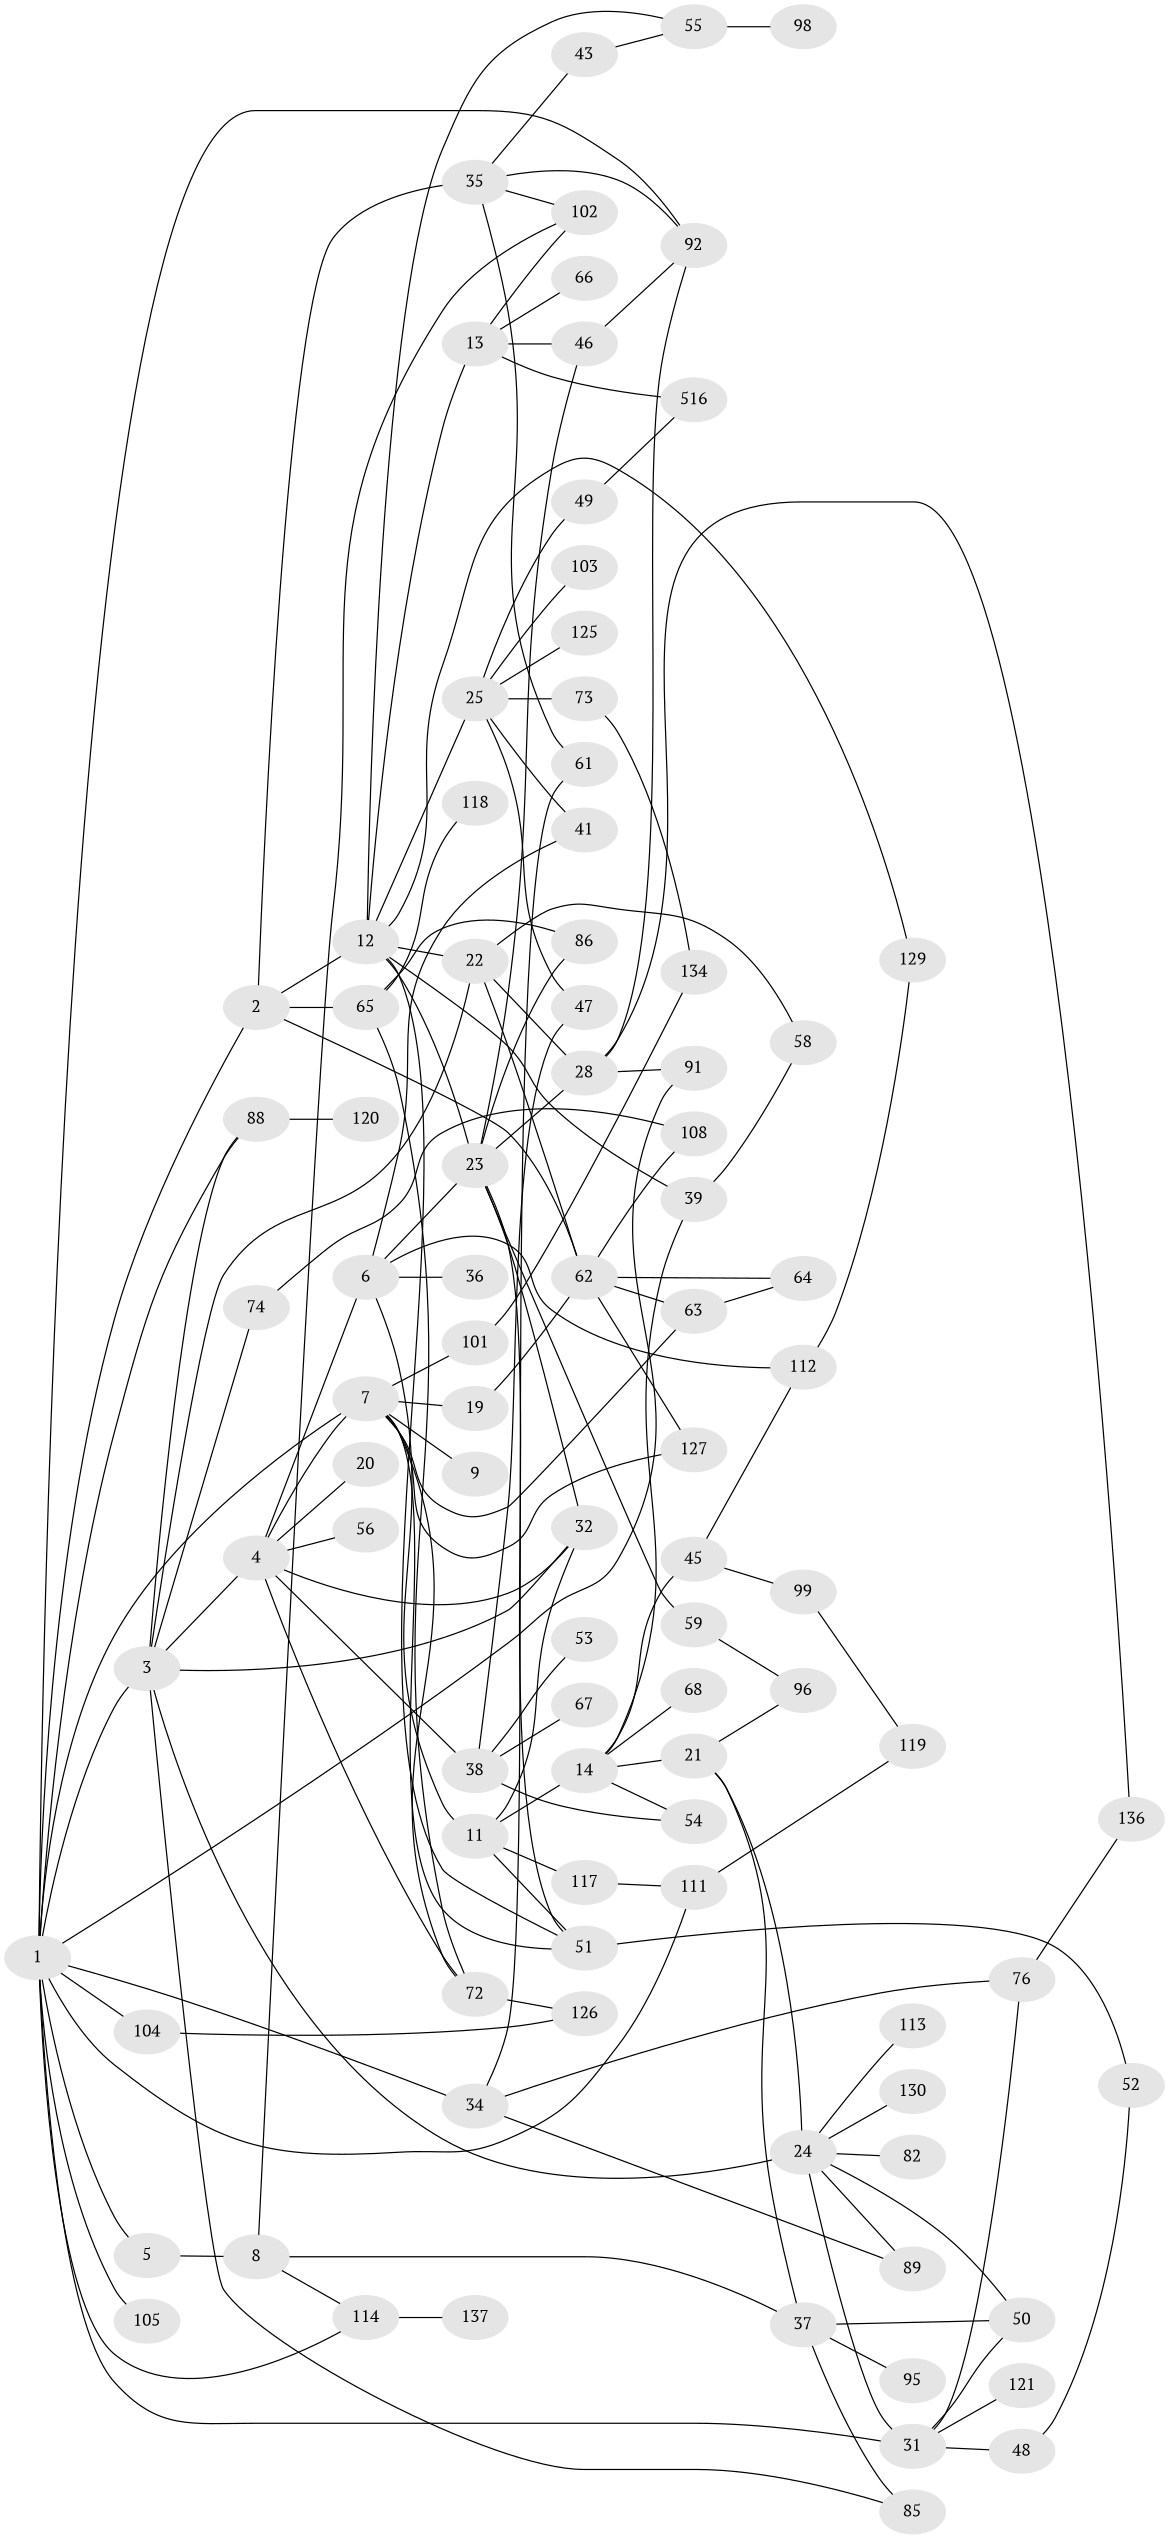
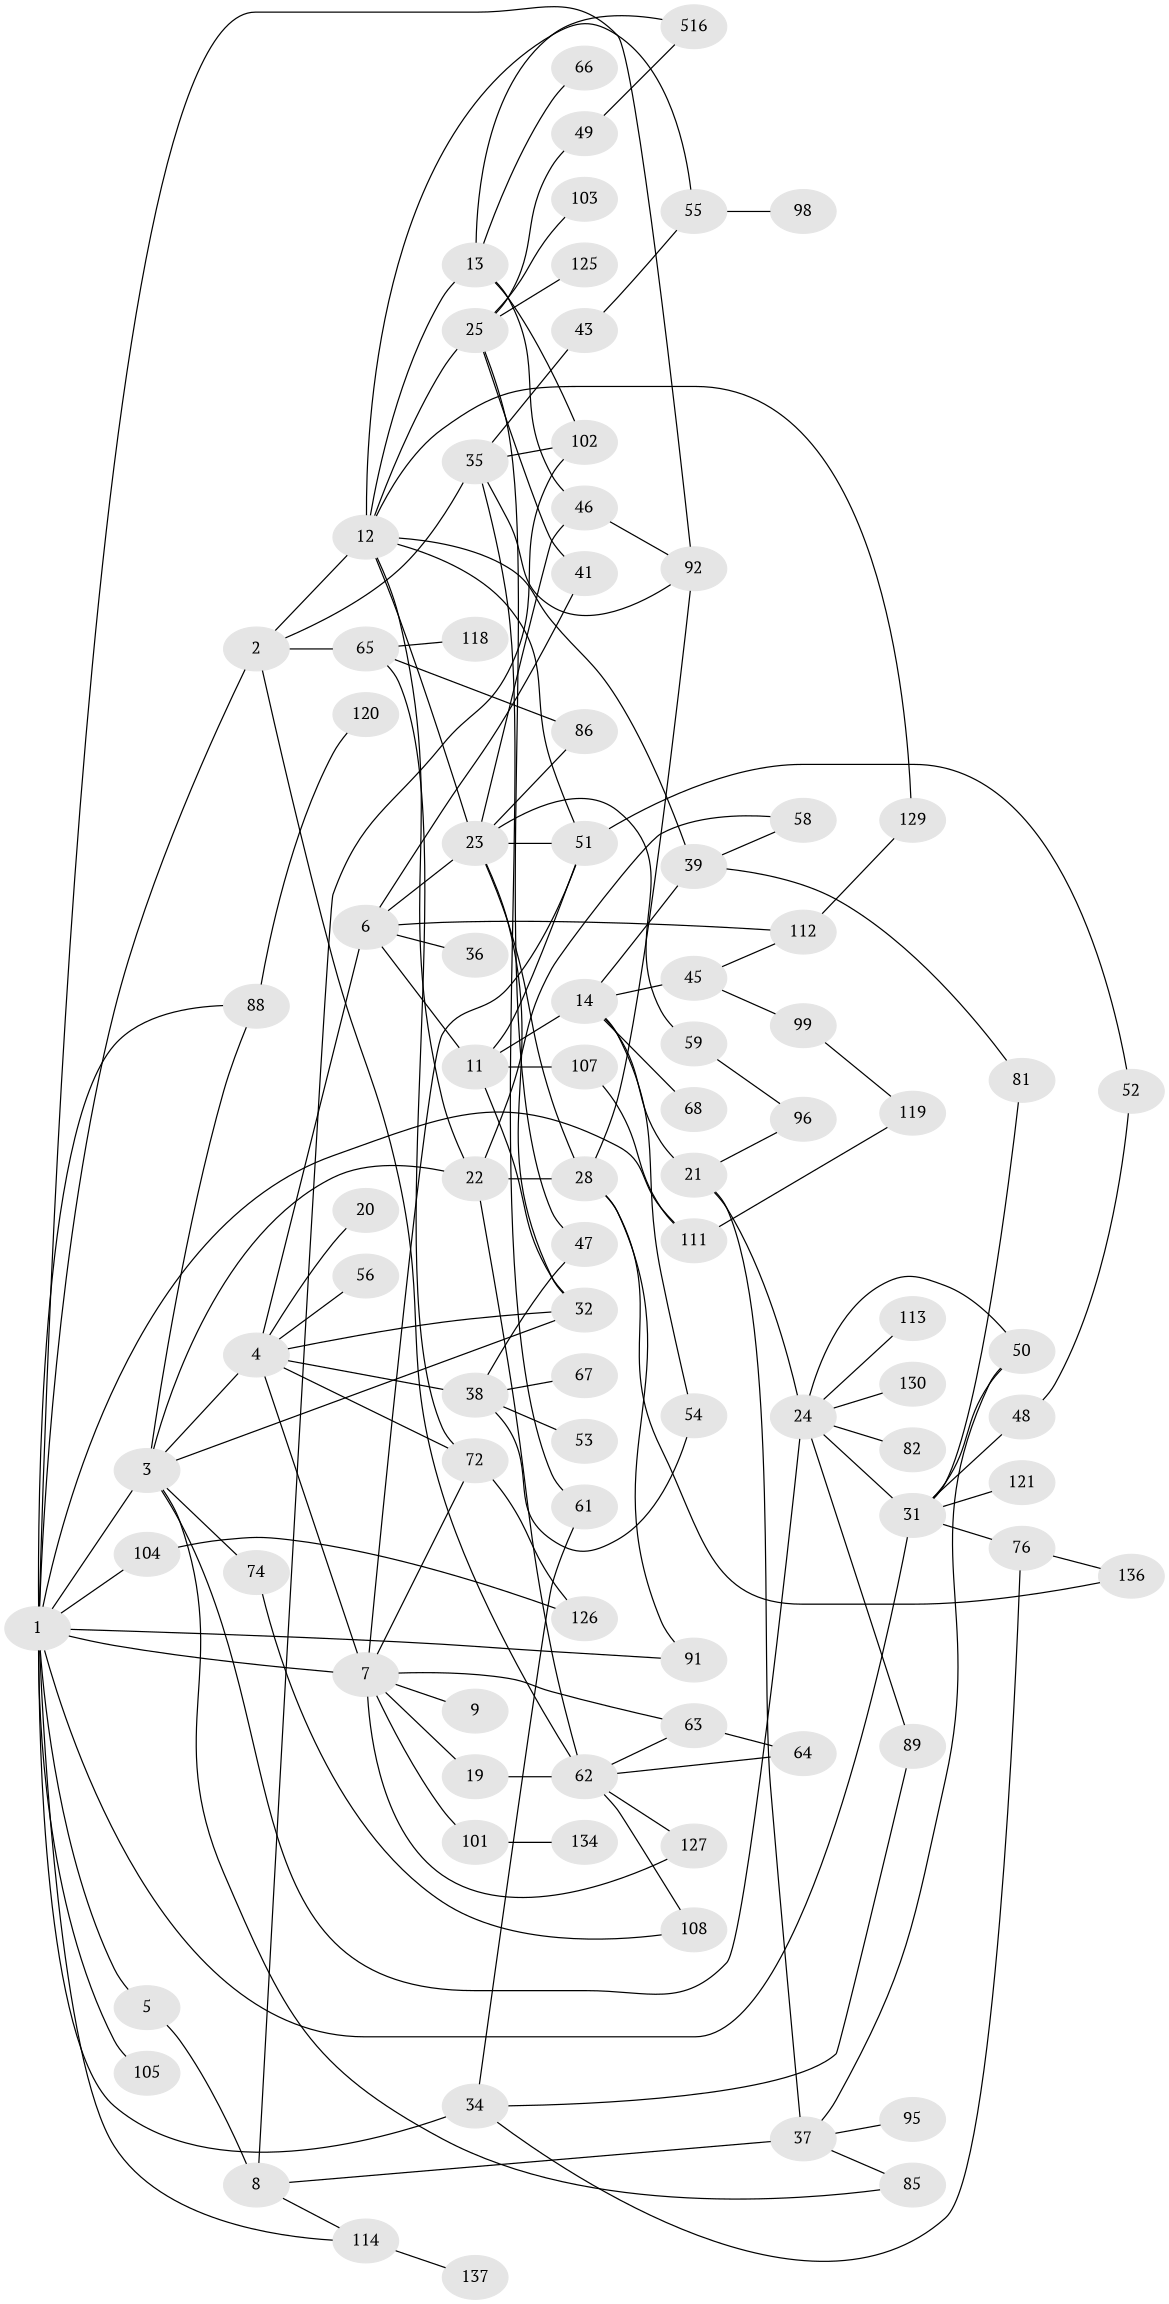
  graph {
    fontname="PT Serif"
    rankdir=LR
    node [color=gray90 fontname="PT Serif" style=filled]
    edge [fontname="PT Serif"]
    1 [super="+97"]
    2
    3 [super="+33"]
    5 [super="+26"]
    7 [super="+100"]
    31 [super="+75"]
    34
    88 [super="+110"]
    91
    92 [super="+93"]
    104
    105
    111
    114
    12 [super="+17"]
    35 [super="+57"]
    62 [super="+80"]
    65 [super="+84"]
    4 [super="+16"]
    22 [super="+30"]
    24 [super="+77"]
    32 [super="+124"]
    74 [super="+117"]
    85 [super="+122"]
    8 [super="+40"]
    72 [super="+87"]
    9 [super="+18"]
    19
    51 [super="+106"]
    63
    101
    127
    50
    48
    76 [super="+135"]
+   81
    121
    89
    61
    120
    126
    119 [super="+123"]
    137
    23 [super="+27"]
    13
    25 [super="+90"]
    39 [super="+70"]
    55 [super="+69"]
    129
    102
    43
    64
    108
    86
    118
    6 [super="+10"]
    20
    38 [super="+44"]
    56
    28 [super="+29"]
    58 [super="+132"]
    82
    113
    130
    11 [super="+83"]
    36 [super="+94"]
    41 [super="+60"]
    112 [super="+115"]
    54 [super="+109"]
    47
    53
    67 [super="+71"]
    37 [super="+42"]
    14 [super="+15"]
-   107 [label=117]
+   107
    46
    59
    52
    134 [super="+138"]
    95
    21 [super="+128"]
    45 [super="+79"]
    68
    66
    n85 [label=516]
    49 [super="+78"]
-   73
    103
    125
    98
    96
    99 [super="+133"]
    136
    1 -- 2
    1 -- 3
    1 -- 5
    1 -- 7
    1 -- 31
    1 -- 34
    1 -- 88
    1 -- 91
    1 -- 92
    1 -- 104
    1 -- 105
    1 -- 111
    1 -- 114
    2 -- 12
    2 -- 35
    2 -- 62
    2 -- 65
    3 -- 88
    3 -- 4
    3 -- 22
    3 -- 24
    3 -- 32 [weight=2]
    3 -- 74
    3 -- 85
    5 -- 8
    7 -- 72
    7 -- 9
    7 -- 19
    7 -- 51
    7 -- 63
    7 -- 101
    7 -- 127
    31 -- 50
    31 -- 48
    31 -- 76
+   31 -- 81
    31 -- 121
    34 -- 76
    34 -- 89
    34 -- 61
    88 -- 120
    104 -- 126
    111 -- 119
    114 -- 137
    12 -- 22
    12 -- 51 [weight=2]
    12 -- 23
    12 -- 13
    12 -- 25
    12 -- 39
    12 -- 55
    12 -- 129
    35 -- 92
    35 -- 61
    35 -- 102
    35 -- 43 [weight=2]
    62 -- 63
    62 -- 127
    62 -- 64
    62 -- 108
    65 -- 72
    65 -- 86
    65 -- 118
    4 -- 7
    4 -- 32
    4 -- 72
    4 -- 6
    4 -- 20
    4 -- 38
    4 -- 56
    22 -- 62
    22 -- 28
    22 -- 58
    24 -- 31
    24 -- 50
    24 -- 89
    24 -- 82
    24 -- 113
    24 -- 130
    74 -- 108
    8 -- 114
    8 -- 102
    8 -- 37
    72 -- 126
    19 -- 62
    51 -- 52
    63 -- 64
    101 -- 134
    48 -- 52
    76 -- 136
    23 -- 32
    23 -- 51
    23 -- 86
    23 -- 28
    23 -- 46
    23 -- 59
    13 -- 102
    13 -- 46
    13 -- 66
    13 -- n85
    25 -- 41
    25 -- 47
    25 -- 49
-   25 -- 73
    25 -- 103
    25 -- 125
+   39 -- 81
    39 -- 58
    55 -- 98
    43 -- 55
    6 -- 23
    6 -- 11
    6 -- 36
    6 -- 41
    6 -- 112
    38 -- 54
    38 -- 47
    38 -- 53
    38 -- 67
    28 -- 91
    28 -- 92
    28 -- 136
    11 -- 32
    11 -- 51
    11 -- 14
    11 -- 107
    112 -- 129
    37 -- 85
    37 -- 50
    37 -- 95
    14 -- 39
    14 -- 54
    14 -- 21
    14 -- 45
    14 -- 68
    107 -- 111
    46 -- 92
    59 -- 96
    21 -- 24
    21 -- 37
    21 -- 96
    45 -- 112
    45 -- 99
    49 -- n85
-   73 -- 134
    99 -- 119
  }
